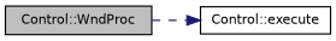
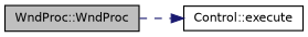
  digraph {
    rankdir=LR
    node [color=black fontname=Helvetica fontsize=10 shape=record style=filled]
-   n1 [fillcolor=grey75 fontcolor=black height=0.2 label="Control::WndProc" width=0.4]
+   n1 [fillcolor=grey75 fontcolor=black height=0.2 label="WndProc::WndProc" width=0.4]
    n2 [fillcolor=white height=0.2 label="Control::execute" width=0.4]
    n1 -> n2 [color=midnightblue fontname=Helvetica fontsize=10 labelfontname=Helvetica labelfontsize=10 style=dashed]
  }
